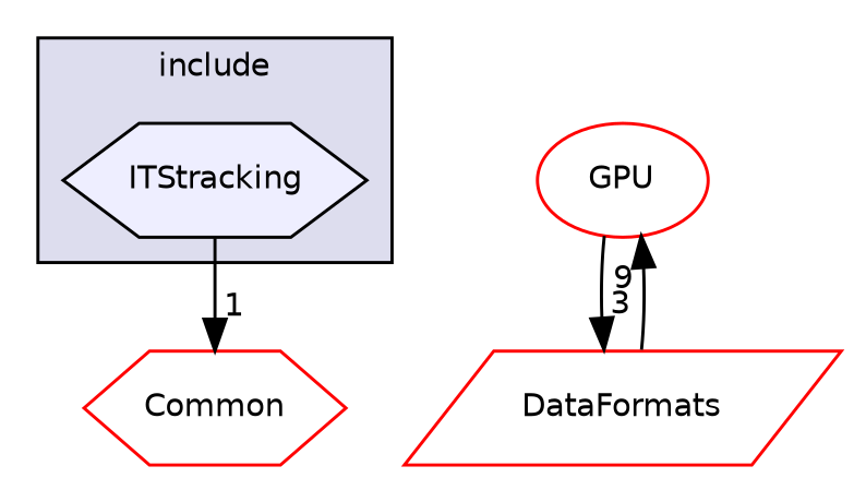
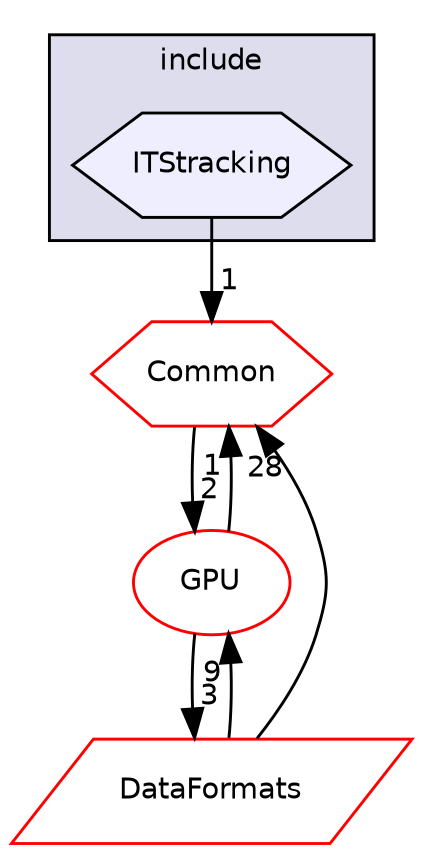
  digraph {
    compound=true
    node [fontname=Helvetica fontsize=10 shape=hexagon color=red]
    edge [headlabel=1 labeldistance=1.5 labelfontname=Helvetica labelfontsize=10]
    n1 [fillcolor="#eeeeff" label=ITStracking pencolor=black style=filled color=""]
    n2 [label=Common]
    n3 [label=GPU shape=ellipse]
    n4 [label=DataFormats shape=parallelogram]
    subgraph cluster_1 {
      bgcolor="#ddddee"
      fontname=Helvetica
      fontsize=10
      label=include
      pencolor=black
      n1
    }
    n1 -> n2
+   n2 -> n3 [headlabel=2]
+   n3 -> n2
    n3 -> n4 [headlabel=3]
+   n4 -> n2 [headlabel=28]
    n4 -> n3 [headlabel=9]
  }
